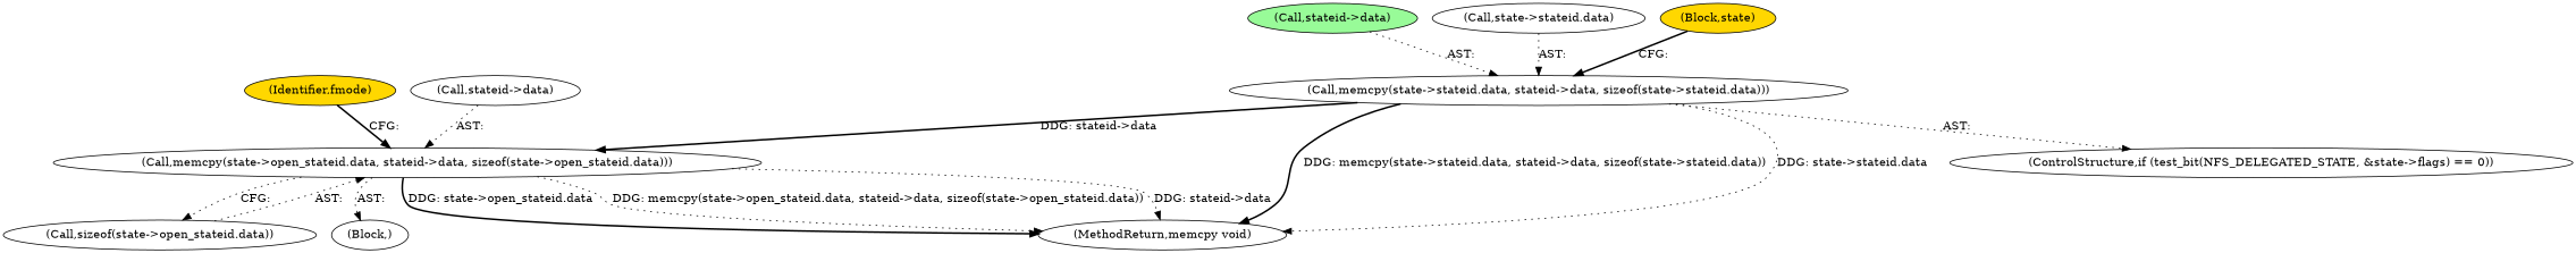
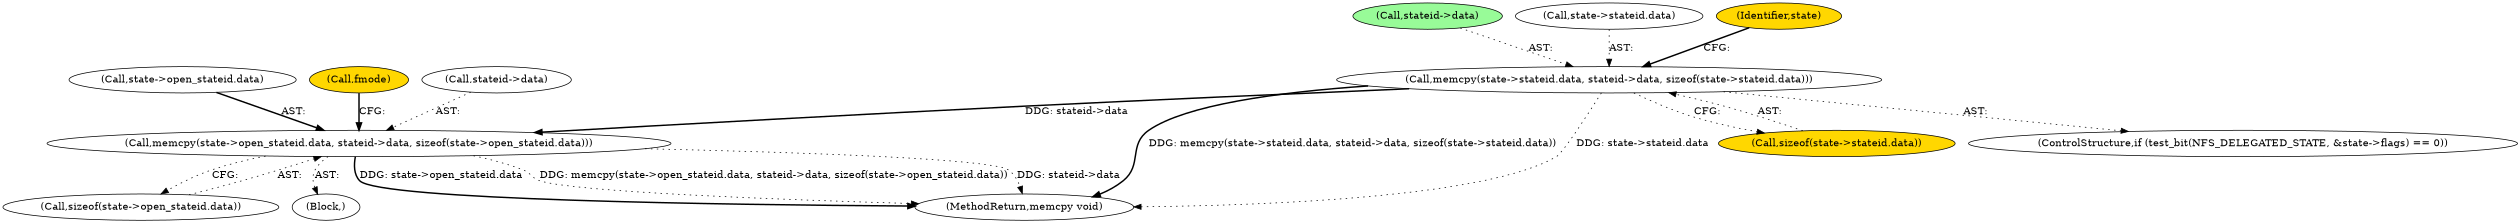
  digraph {
    node [fillcolor=white style=filled]
    edge [style=dotted]
    n1 [label="(Call,memcpy(state->open_stateid.data, stateid->data, sizeof(state->open_stateid.data)))"]
    n2 [label="(Call,sizeof(state->open_stateid.data))"]
    n3 [label="(Block,)"]
    n4 [label="(MethodReturn,memcpy void)"]
    n5 [label="(Call,memcpy(state->stateid.data, stateid->data, sizeof(state->stateid.data)))"]
+   n6 [fillcolor=gold label="(Call,sizeof(state->stateid.data))"]
    n7 [label="(ControlStructure,if (test_bit(NFS_DELEGATED_STATE, &state->flags) == 0))"]
    n8 [fillcolor=palegreen label="(Call,stateid->data)"]
+   n9 [label="(Call,state->open_stateid.data)"]
    n10 [label="(Call,state->stateid.data)"]
-   n11 [fillcolor=gold label="(Block,state)"]
-   n12 [fillcolor=gold label="(Identifier,fmode)"]
+   n11 [fillcolor=gold label="(Identifier,state)"]
+   n12 [fillcolor=gold label="(Call,fmode)"]
    n13 [label="(Call,stateid->data)"]
    n1 -> n2 [label="CFG: "]
    n1 -> n3 [label="AST: "]
    n1 -> n4 [label="DDG: state->open_stateid.data" style=bold]
    n1 -> n4 [label="DDG: memcpy(state->open_stateid.data, stateid->data, sizeof(state->open_stateid.data))"]
    n1 -> n4 [label="DDG: stateid->data"]
    n2 -> n1 [label="AST: "]
    n5 -> n1 [label="DDG: stateid->data" style=bold]
    n5 -> n4 [label="DDG: memcpy(state->stateid.data, stateid->data, sizeof(state->stateid.data))" style=bold]
    n5 -> n4 [label="DDG: state->stateid.data"]
+   n5 -> n6 [label="CFG: "]
    n5 -> n7 [label="AST: "]
+   n6 -> n5 [label="AST: "]
    n8 -> n5 [label="AST: "]
+   n9 -> n1 [label="AST: " style=bold]
    n10 -> n5 [label="AST: "]
    n11 -> n5 [label="CFG: " style=bold]
    n12 -> n1 [label="CFG: " style=bold]
    n13 -> n1 [label="AST: "]
  }
